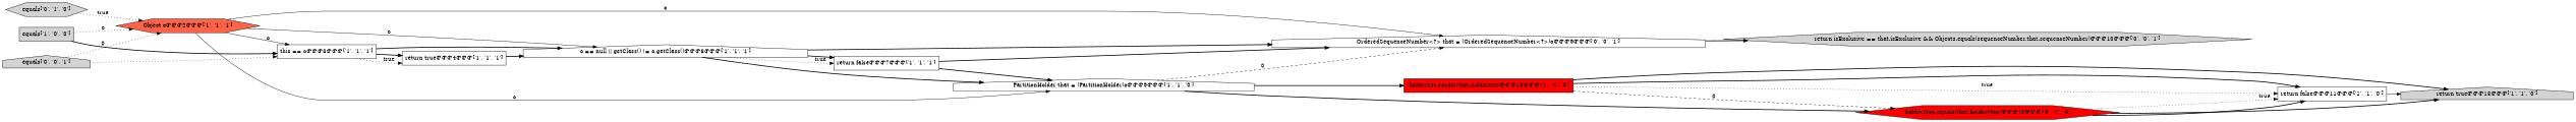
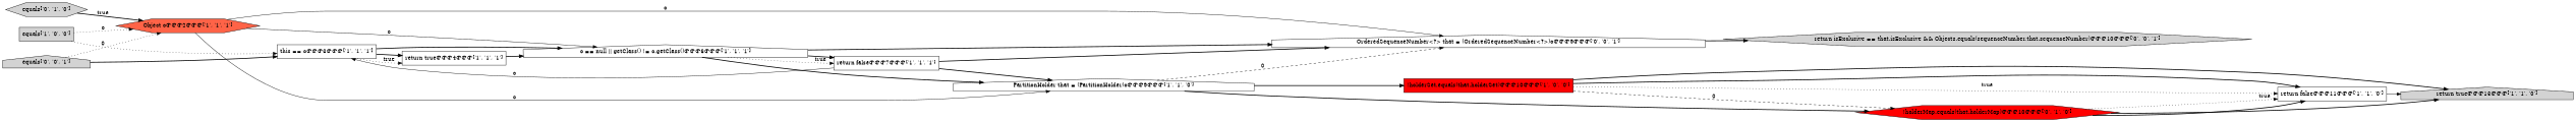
  digraph {
    rankdir=LR
    node [fillcolor=white shape=box style=filled]
    edge [style=bold]
    n1 [fillcolor=tomato label="Object o@@@2@@@['1', '1', '1']" shape=hexagon]
    n2 [label="OrderedSequenceNumber<?> that = (OrderedSequenceNumber<?>)o@@@9@@@['0', '0', '1']" shape=house]
    n3 [label="PartitionHolder that = (PartitionHolder)o@@@9@@@['1', '1', '0']" shape=house]
    n4 [label="this == o@@@3@@@['1', '1', '1']"]
    n5 [label="o == null || getClass() != o.getClass()@@@6@@@['1', '1', '1']" shape=house]
    n6 [fillcolor=lightgray label="return isExclusive == that.isExclusive && Objects.equals(sequenceNumber,that.sequenceNumber)@@@10@@@['0', '0', '1']" shape=hexagon]
    n7 [fillcolor=red label="!holderMap.equals(that.holderMap)@@@10@@@['0', '1', '0']" shape=hexagon]
    n8 [fillcolor=red label="!holderSet.equals(that.holderSet)@@@10@@@['1', '0', '0']"]
    n9 [label="return true@@@4@@@['1', '1', '1']"]
    n10 [label="return false@@@7@@@['1', '1', '1']"]
    n11 [label="return false@@@11@@@['1', '1', '0']"]
    n12 [fillcolor=lightgray label="return true@@@13@@@['1', '1', '0']" shape=house]
    n13 [fillcolor=lightgray label="equals['0', '0', '1']" shape=house]
    n14 [fillcolor=lightgray label="equals['1', '0', '0']"]
    n15 [fillcolor=lightgray label="equals['0', '1', '0']" shape=hexagon]
    n1 -> n2 [label=o style=solid]
    n1 -> n3 [label=o style=solid]
-   n1 -> n4 [label=o style=solid]
+   n10 -> n4 [label=o style=solid]
    n1 -> n5 [label=o style=solid]
    n2 -> n6
    n3 -> n2 [label=0 style=dashed]
    n3 -> n7
    n3 -> n8
    n4 -> n5
    n4 -> n9
    n4 -> n9 [label=true style=dotted]
    n5 -> n2
    n5 -> n3
    n5 -> n10 [label=true style=dotted]
    n5 -> n10
    n7 -> n11
    n7 -> n11 [label=true style=dotted]
    n7 -> n12
    n8 -> n7 [label=0 style=dashed]
    n8 -> n11
    n8 -> n11 [label=true style=dotted]
    n8 -> n12
    n9 -> n5
    n10 -> n2
    n10 -> n3
    n11 -> n12 [style=solid]
    n13 -> n1 [label=0 style=dotted]
-   n13 -> n4 [style=dotted]
+   n13 -> n4
    n14 -> n1 [label=o style=dotted]
-   n14 -> n4
-   n15 -> n1 [label=true style=dotted]
+   n14 -> n4 [style=dotted]
+   n15 -> n1 [label=true]
  }
